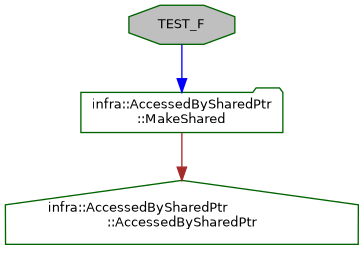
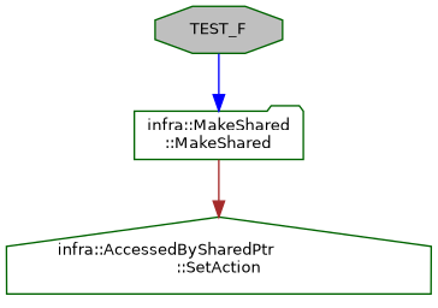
  digraph {
    rankdir=TB
    node [color=darkgreen fillcolor=white fontname=Helvetica fontsize=10 style=filled]
    edge [fontname=Helvetica fontsize=10 labelfontname=Helvetica labelfontsize=10 style=solid]
    n1 [fillcolor=grey75 fontcolor=black height=0.2 label=TEST_F shape=octagon width=0.4]
-   n2 [height=0.2 label="infra::AccessedBySharedPtr\l::MakeShared" shape=folder width=0.4]
-   n3 [height=0.2 label="infra::AccessedBySharedPtr\l::AccessedBySharedPtr" shape=house width=0.4]
+   n2 [height=0.2 label="infra::MakeShared\l::MakeShared" shape=folder width=0.4]
+   n3 [height=0.2 label="infra::AccessedBySharedPtr\l::SetAction" shape=house width=0.4]
    n1 -> n2 [color=blue]
    n2 -> n3 [color=brown]
  }
